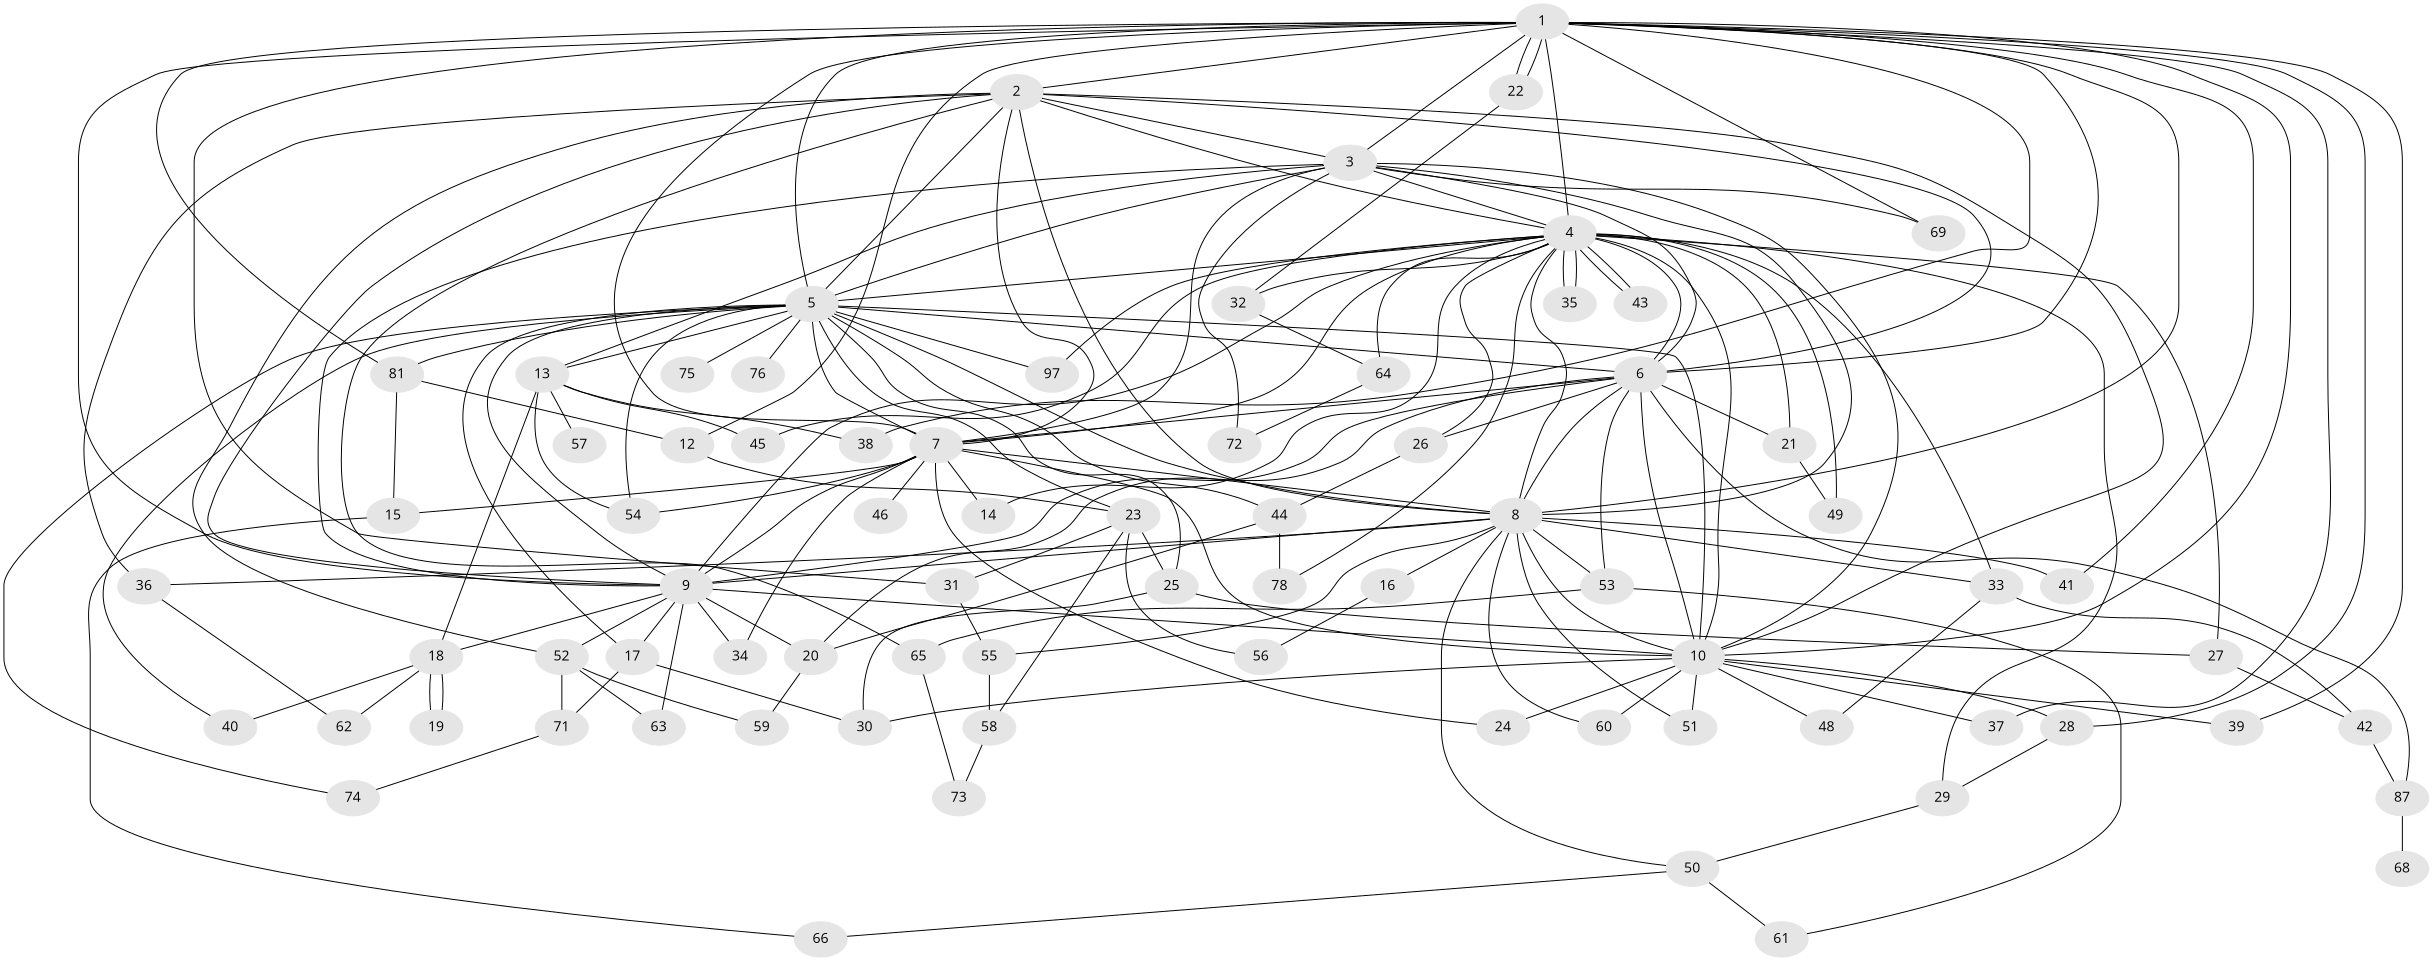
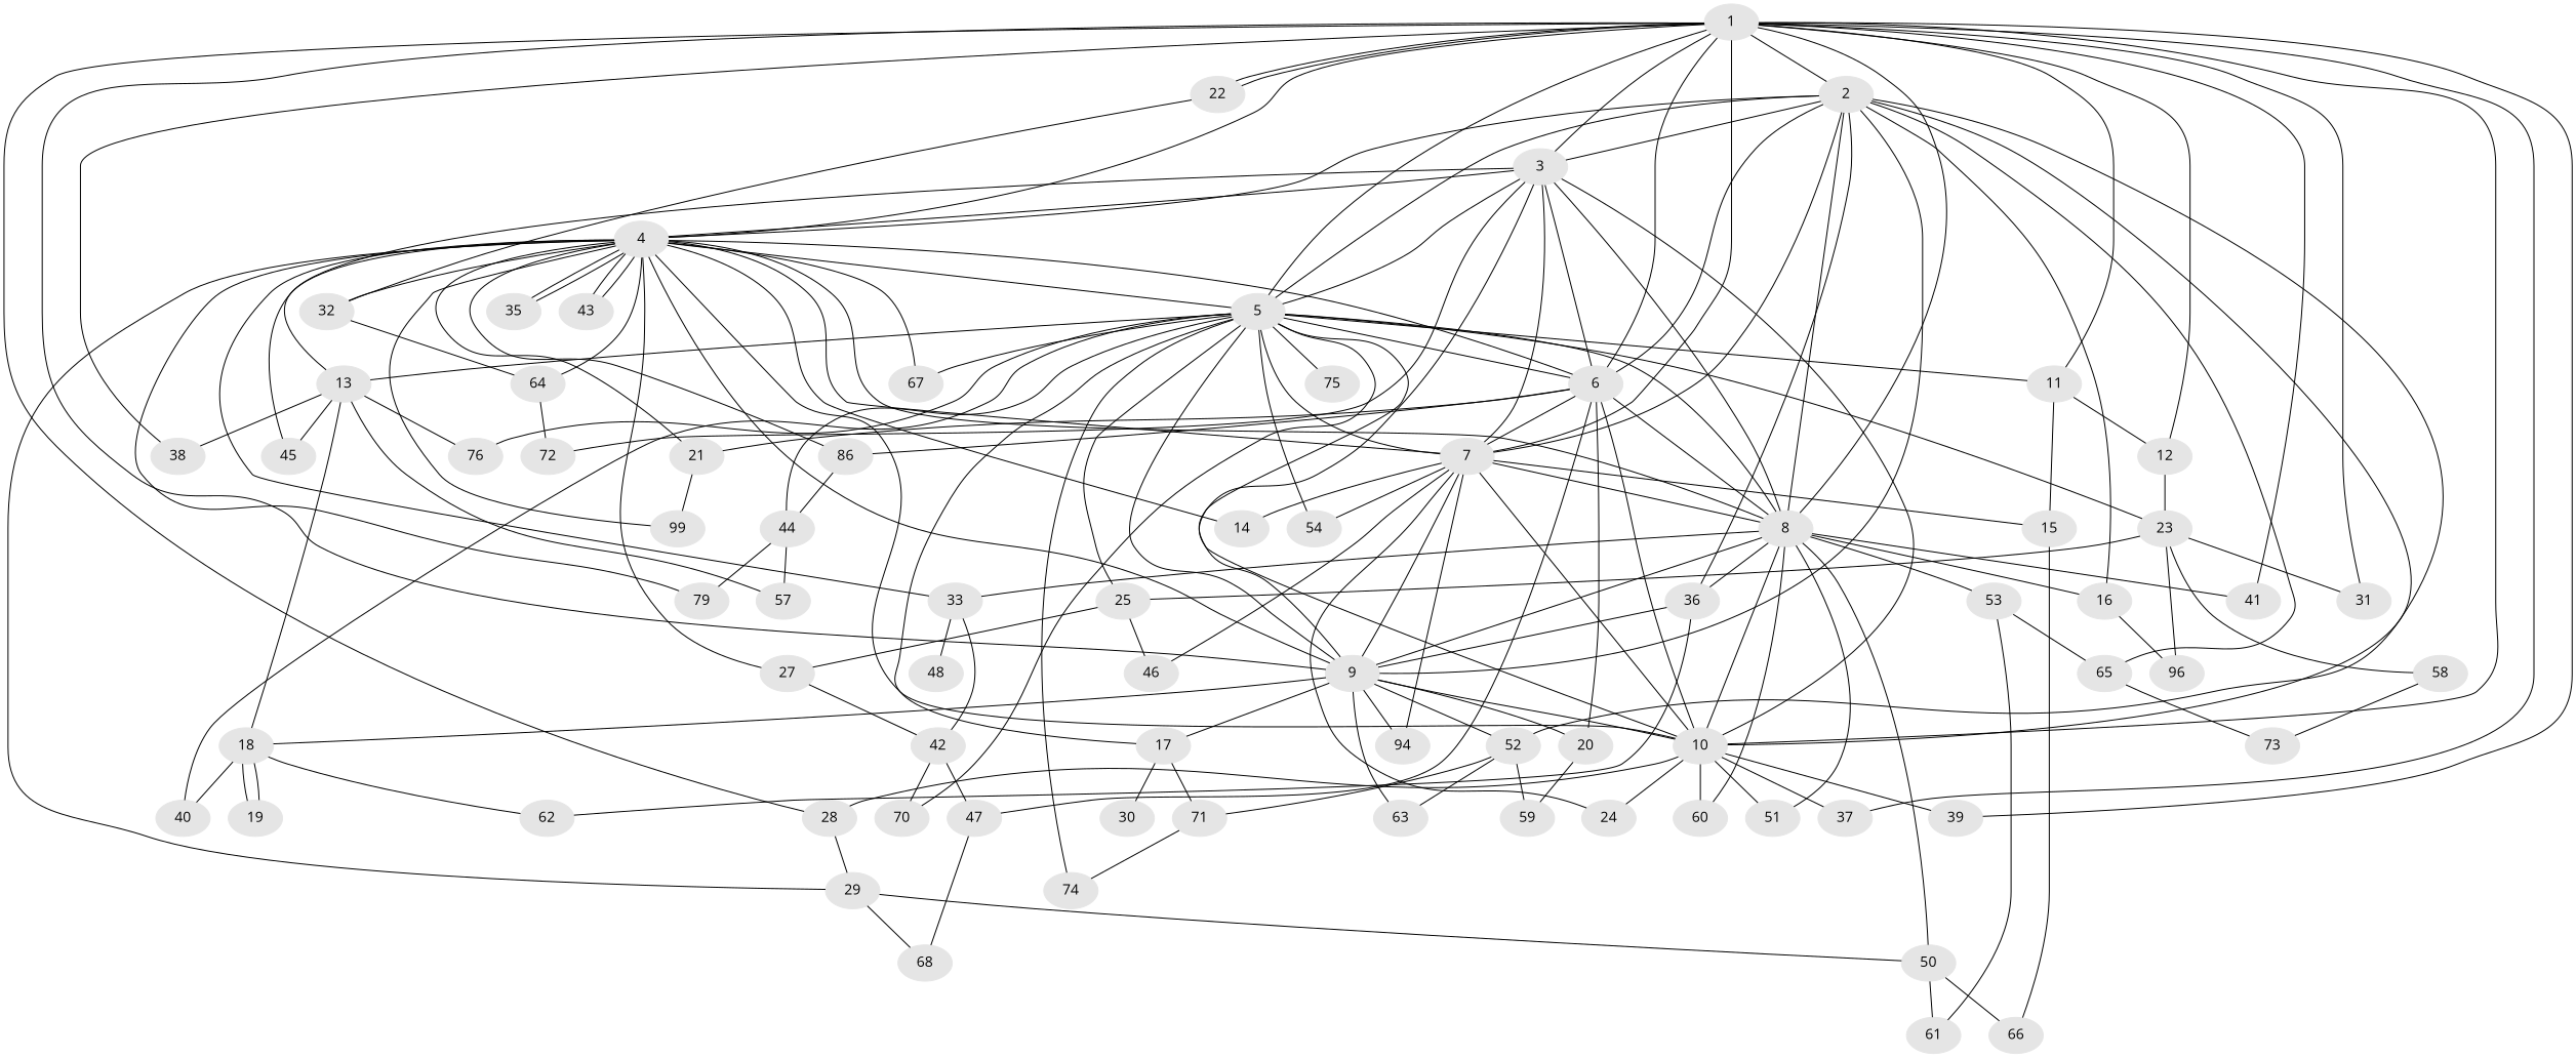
  graph {
    fontname="Open Sans"
    node [color=gray90 fontname="Open Sans" style=filled]
    edge [fontname="Open Sans"]
    1
    2
    3
    4
    5
    6
    7
    8
    9
    10
-   11 [label=81]
+   11
    12
    22
    28
    31
    37
    38
    39
    41
-   69
    16
    36
    52
    65
    13
    72
    14
    21
-   26
+   26 [label=86]
    27
    29
    32
    33
    35
    43
    45
-   49
+   49 [label=99]
    64
-   67 [label=97]
-   78
+   67
+   78 [label=79]
    75
    17
    23
    25
    40
    44
    54
+   70
    74
    76
    20
-   47 [label=87]
+   47
    53
    15
    24
-   34
+   34 [label=94]
    46
    50
    51
-   55
    60
    18
    63
    30
    48
-   56
+   56 [label=96]
    62
    71
    59
    73
    57
    66
    42
    68
    58
    61
    19
    1 -- 2
    1 -- 3
    1 -- 4
    1 -- 5
    1 -- 6
    1 -- 7
    1 -- 8
    1 -- 9
    1 -- 10
    1 -- 11
    1 -- 12
    1 -- 22
    1 -- 22
    1 -- 28
    1 -- 31
    1 -- 37
    1 -- 38
    1 -- 39
    1 -- 41
-   1 -- 69
    2 -- 3
    2 -- 4
    2 -- 5
    2 -- 6
    2 -- 7
    2 -- 8
    2 -- 9
    2 -- 10
+   2 -- 16
    2 -- 36
    2 -- 52
    2 -- 65
    3 -- 4
    3 -- 5
    3 -- 6
    3 -- 7
    3 -- 8
    3 -- 9
    3 -- 10
-   3 -- 69
    3 -- 13
    3 -- 72
    4 -- 5
    4 -- 6
    4 -- 7
    4 -- 8
    4 -- 9
    4 -- 10
    4 -- 14
    4 -- 21
    4 -- 26
    4 -- 27
    4 -- 29
    4 -- 32
    4 -- 33
    4 -- 35
    4 -- 35
    4 -- 43
    4 -- 43
    4 -- 45
    4 -- 49
    4 -- 64
    4 -- 67
    4 -- 78
    5 -- 6
    5 -- 7
    5 -- 8
    5 -- 9
    5 -- 10
    5 -- 11
    5 -- 13
    5 -- 67
    5 -- 75
    5 -- 17
    5 -- 23
    5 -- 25
    5 -- 40
    5 -- 44
    5 -- 54
+   5 -- 70
    5 -- 74
    5 -- 76
    6 -- 7
    6 -- 8
-   6 -- 9
+   36 -- 9
    6 -- 10
    6 -- 21
    6 -- 26
    6 -- 20
    6 -- 47
-   6 -- 53
    7 -- 8
    7 -- 9
    7 -- 10
    7 -- 14
    7 -- 54
    7 -- 15
    7 -- 24
    7 -- 34
    7 -- 46
    8 -- 9
    8 -- 10
    8 -- 41
    8 -- 16
    8 -- 36
    8 -- 33
    8 -- 53
    8 -- 50
    8 -- 51
-   8 -- 55
    8 -- 60
    9 -- 10
    9 -- 52
    9 -- 17
    9 -- 20
    9 -- 34
    9 -- 18
    9 -- 63
    10 -- 28
    10 -- 37
    10 -- 39
    10 -- 24
    10 -- 51
    10 -- 60
-   10 -- 30
-   10 -- 48
    11 -- 12
    11 -- 15
    12 -- 23
    22 -- 32
    28 -- 29
-   31 -- 55
    16 -- 56
    36 -- 62
    52 -- 63
    52 -- 71
    52 -- 59
    65 -- 73
    13 -- 38
    13 -- 45
-   13 -- 54
+   13 -- 76
    13 -- 18
    13 -- 57
    21 -- 49
    26 -- 44
    27 -- 42
    29 -- 50
+   29 -- 68
    32 -- 64
    33 -- 48
    33 -- 42
    64 -- 72
    17 -- 30
    17 -- 71
    23 -- 31
    23 -- 25
    23 -- 56
    23 -- 58
    25 -- 27
-   25 -- 30
+   25 -- 46
    44 -- 78
-   44 -- 20
+   44 -- 57
    20 -- 59
    47 -- 68
    53 -- 65
    53 -- 61
    15 -- 66
    50 -- 66
    50 -- 61
-   55 -- 58
    18 -- 40
    18 -- 62
    18 -- 19
    18 -- 19
    71 -- 74
+   42 -- 70
    42 -- 47
    58 -- 73
  }
